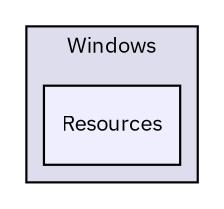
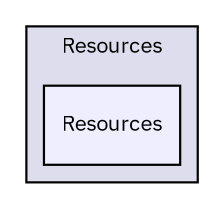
  digraph {
    compound=true
    fontname="IBM Plex Sans"
    n1 [fillcolor="#eeeeff" fontname="IBM Plex Sans" fontsize=10 label=Resources pencolor=black shape=box style=filled]
    subgraph cluster_1 {
      bgcolor="#ddddee"
      fontsize=10
-     label=Windows
+     label=Resources
      pencolor=black
      n1
    }
  }
